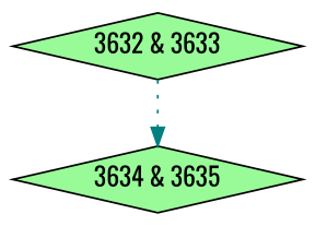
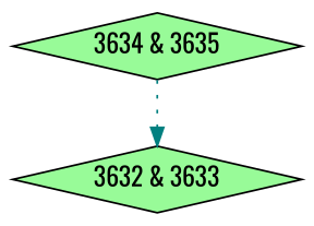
  digraph {
    fontname=Oswald
    node [shape=diamond style=filled fillcolor=palegreen fontname=Oswald]
    n1 [label="3632 & 3633"]
    n2 [label="3634 & 3635"]
-   n1 -> n2 [color=teal style=dotted fontname=Oswald]
+   n2 -> n1 [color=teal style=dotted fontname=Oswald]
  }
